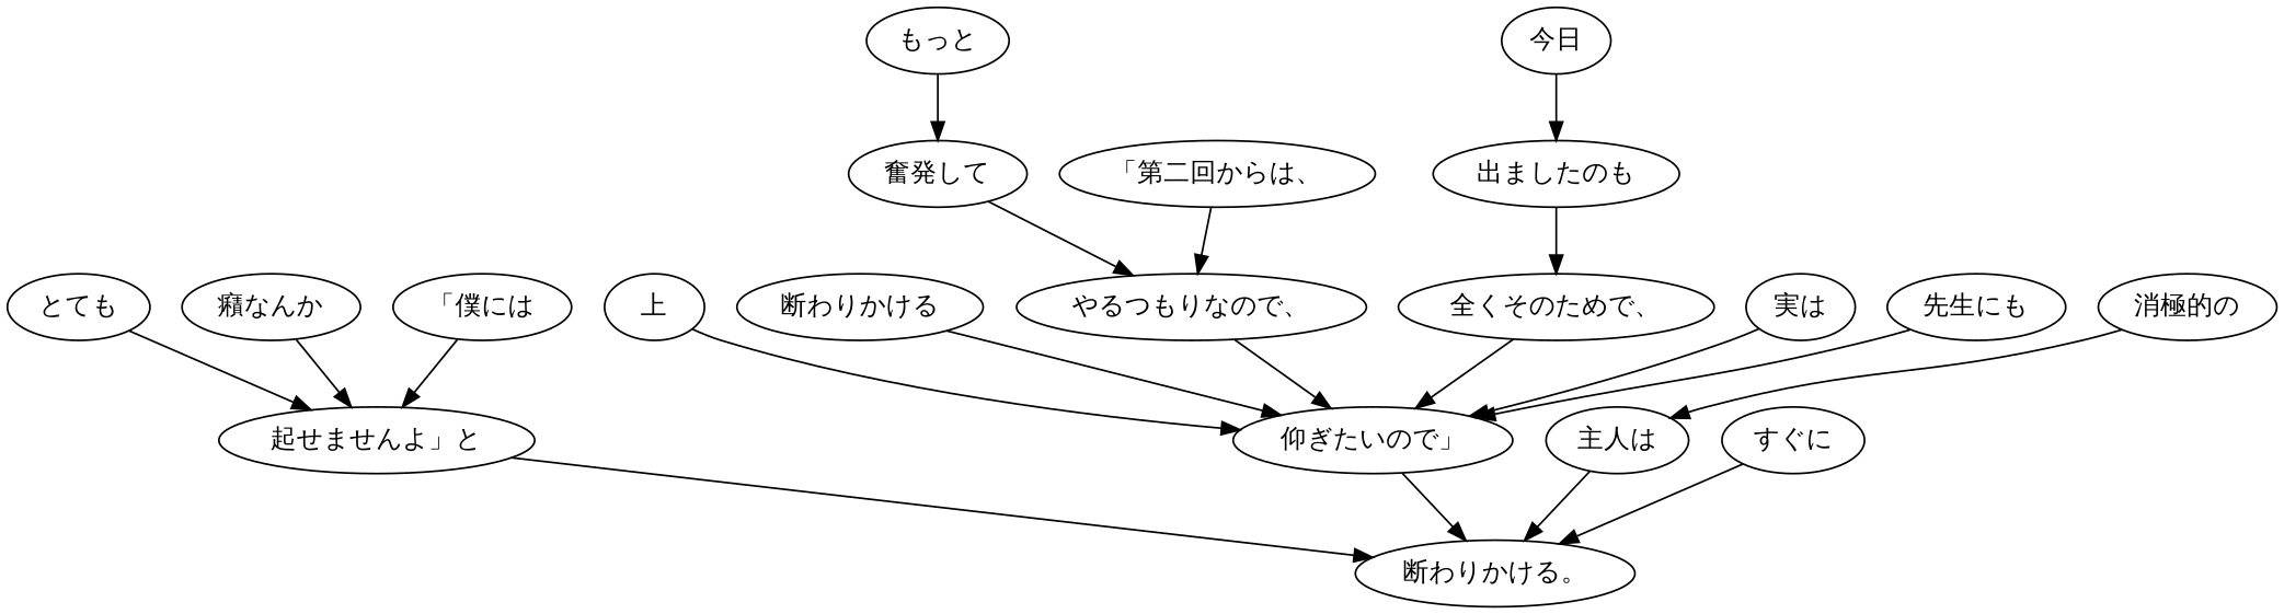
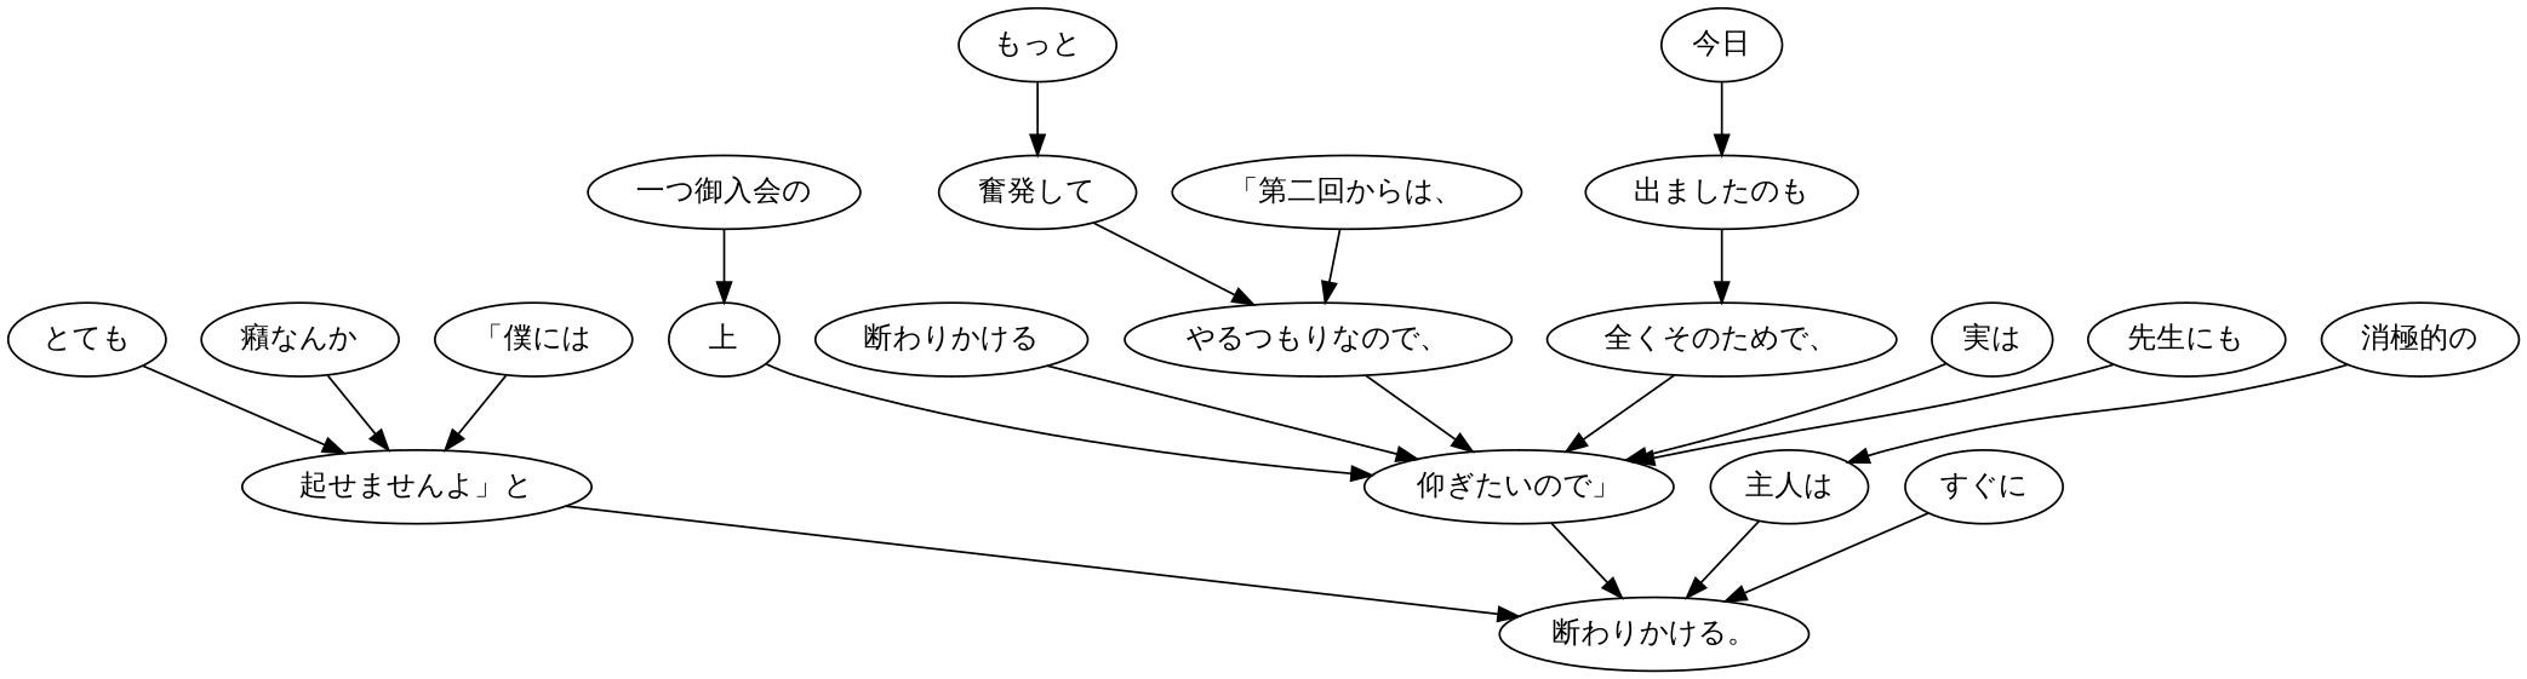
  digraph {
    fontname="Comic Neue"
    node [fontname="Comic Neue"]
    edge [fontname="Comic Neue"]
    n1 [label="「第二回からは、"]
    n2 [label="やるつもりなので、"]
    n3 [label="仰ぎたいので」"]
    n4 [label="もっと"]
    n5 [label="奮発して"]
    n6 [label="断わりかける。"]
    n7 [label="今日"]
    n8 [label="出ましたのも"]
    n9 [label="全くそのためで、"]
    n10 [label="実は"]
    n11 [label="先生にも"]
+   n12 [label="一つ御入会の"]
    n13 [label="上"]
    n14 [label="断わりかける"]
    n15 [label="「僕には"]
    n16 [label="起せませんよ」と"]
    n17 [label="とても"]
    n18 [label="癪なんか"]
    n19 [label="消極的の"]
    n20 [label="主人は"]
    n21 [label="すぐに"]
    n1 -> n2
    n2 -> n3
    n3 -> n6
    n4 -> n5
    n5 -> n2
    n7 -> n8
    n8 -> n9
    n9 -> n3
    n10 -> n3
    n11 -> n3
+   n12 -> n13
    n13 -> n3
    n14 -> n3
    n15 -> n16
    n16 -> n6
    n17 -> n16
    n18 -> n16
    n19 -> n20
    n20 -> n6
    n21 -> n6
  }
